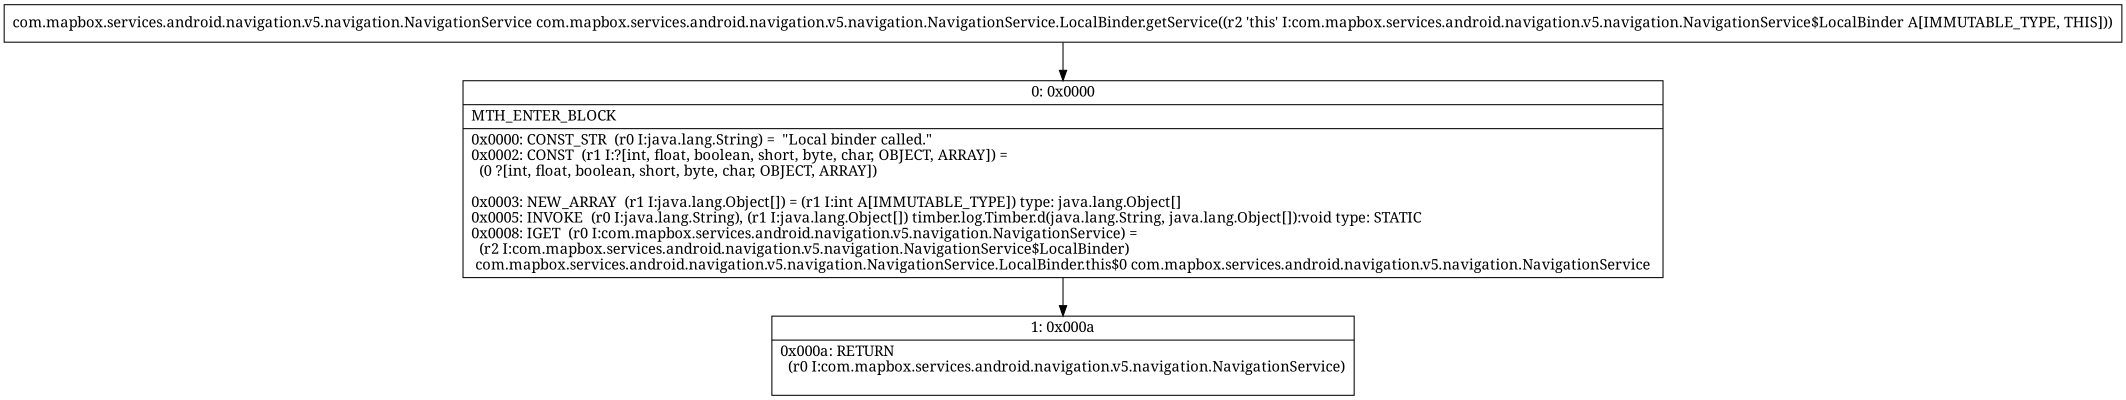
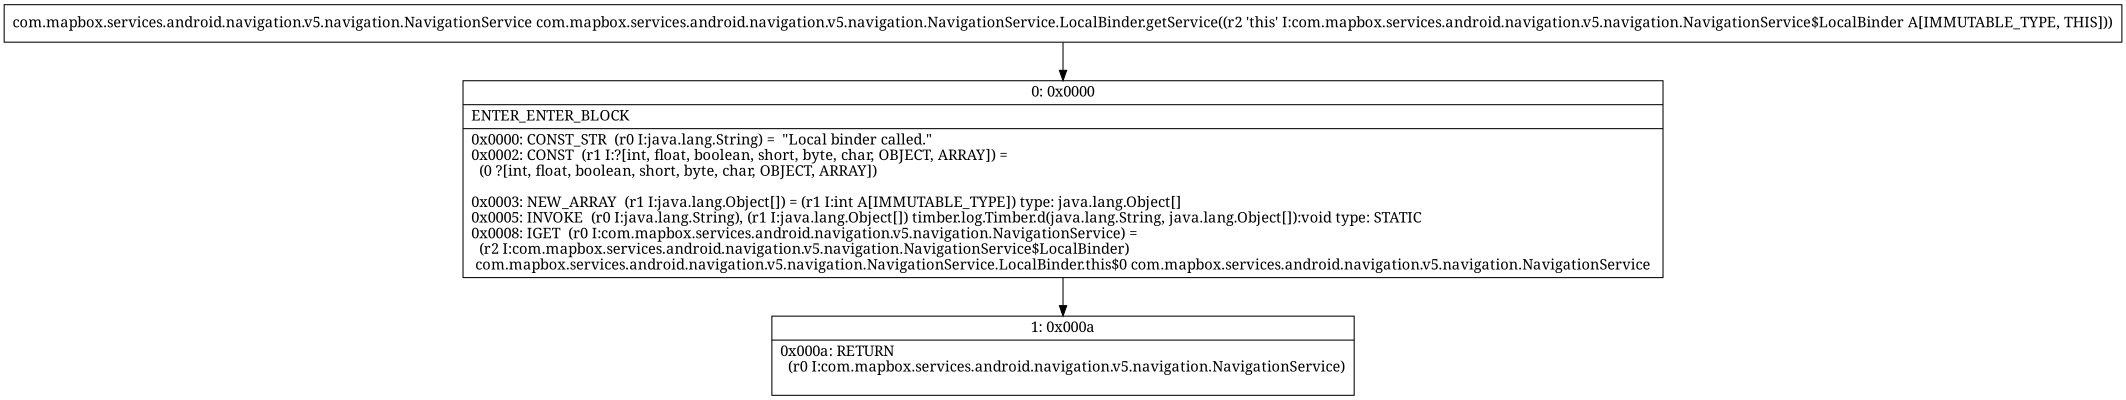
  digraph {
    fontname="Noto Serif"
    node [shape=record fontname="Noto Serif"]
    edge [fontname="Noto Serif"]
-   n1 [label="{0\:\ 0x0000|MTH_ENTER_BLOCK\l|0x0000: CONST_STR  (r0 I:java.lang.String) =  \"Local binder called.\" \l0x0002: CONST  (r1 I:?[int, float, boolean, short, byte, char, OBJECT, ARRAY]) = \l  (0 ?[int, float, boolean, short, byte, char, OBJECT, ARRAY])\l \l0x0003: NEW_ARRAY  (r1 I:java.lang.Object[]) = (r1 I:int A[IMMUTABLE_TYPE]) type: java.lang.Object[] \l0x0005: INVOKE  (r0 I:java.lang.String), (r1 I:java.lang.Object[]) timber.log.Timber.d(java.lang.String, java.lang.Object[]):void type: STATIC \l0x0008: IGET  (r0 I:com.mapbox.services.android.navigation.v5.navigation.NavigationService) = \l  (r2 I:com.mapbox.services.android.navigation.v5.navigation.NavigationService$LocalBinder)\l com.mapbox.services.android.navigation.v5.navigation.NavigationService.LocalBinder.this$0 com.mapbox.services.android.navigation.v5.navigation.NavigationService \l}"]
+   n1 [label="{0\:\ 0x0000|ENTER_ENTER_BLOCK\l|0x0000: CONST_STR  (r0 I:java.lang.String) =  \"Local binder called.\" \l0x0002: CONST  (r1 I:?[int, float, boolean, short, byte, char, OBJECT, ARRAY]) = \l  (0 ?[int, float, boolean, short, byte, char, OBJECT, ARRAY])\l \l0x0003: NEW_ARRAY  (r1 I:java.lang.Object[]) = (r1 I:int A[IMMUTABLE_TYPE]) type: java.lang.Object[] \l0x0005: INVOKE  (r0 I:java.lang.String), (r1 I:java.lang.Object[]) timber.log.Timber.d(java.lang.String, java.lang.Object[]):void type: STATIC \l0x0008: IGET  (r0 I:com.mapbox.services.android.navigation.v5.navigation.NavigationService) = \l  (r2 I:com.mapbox.services.android.navigation.v5.navigation.NavigationService$LocalBinder)\l com.mapbox.services.android.navigation.v5.navigation.NavigationService.LocalBinder.this$0 com.mapbox.services.android.navigation.v5.navigation.NavigationService \l}"]
    n2 [label="{1\:\ 0x000a|0x000a: RETURN  \l  (r0 I:com.mapbox.services.android.navigation.v5.navigation.NavigationService)\l \l}"]
    n3 [label="{com.mapbox.services.android.navigation.v5.navigation.NavigationService com.mapbox.services.android.navigation.v5.navigation.NavigationService.LocalBinder.getService((r2 'this' I:com.mapbox.services.android.navigation.v5.navigation.NavigationService$LocalBinder A[IMMUTABLE_TYPE, THIS])) }"]
    n1 -> n2
    n3 -> n1
  }
